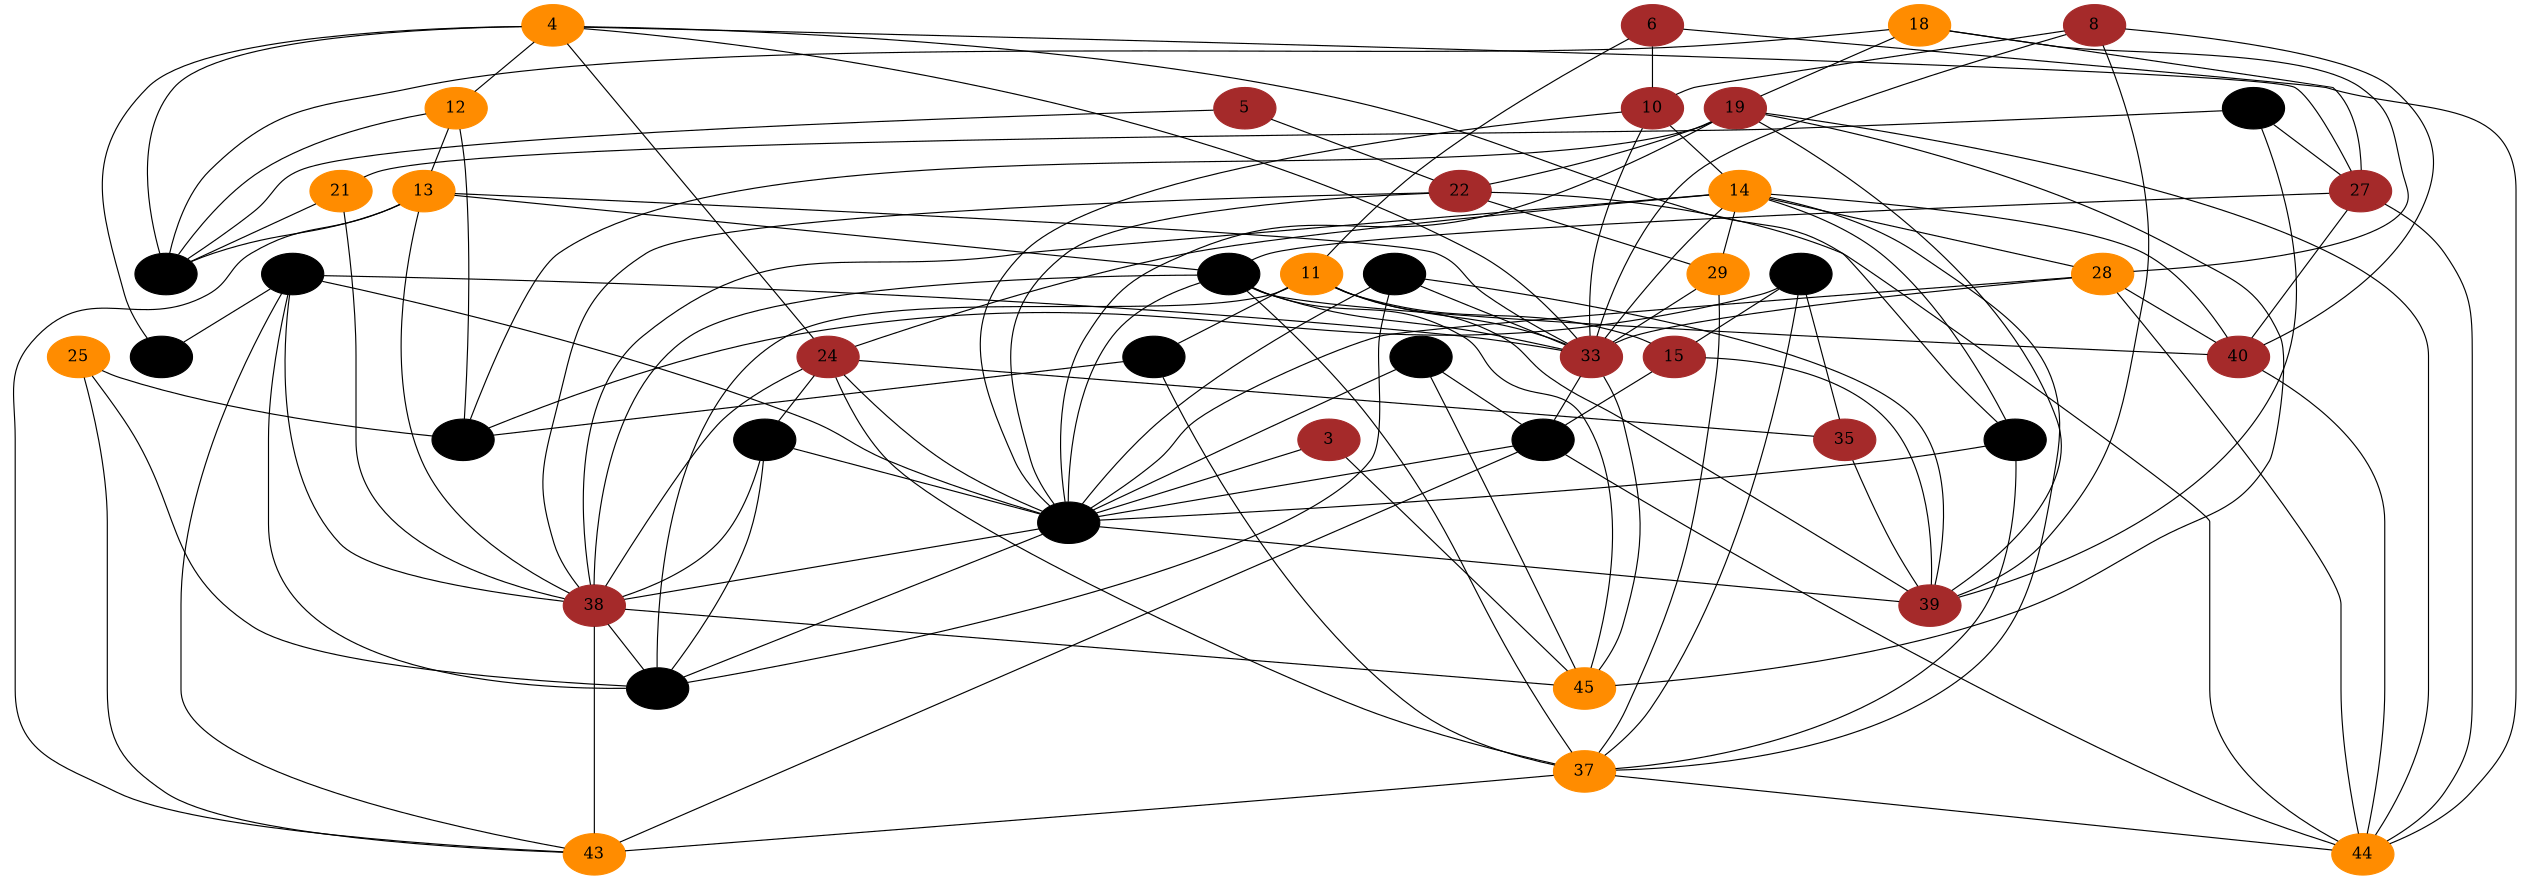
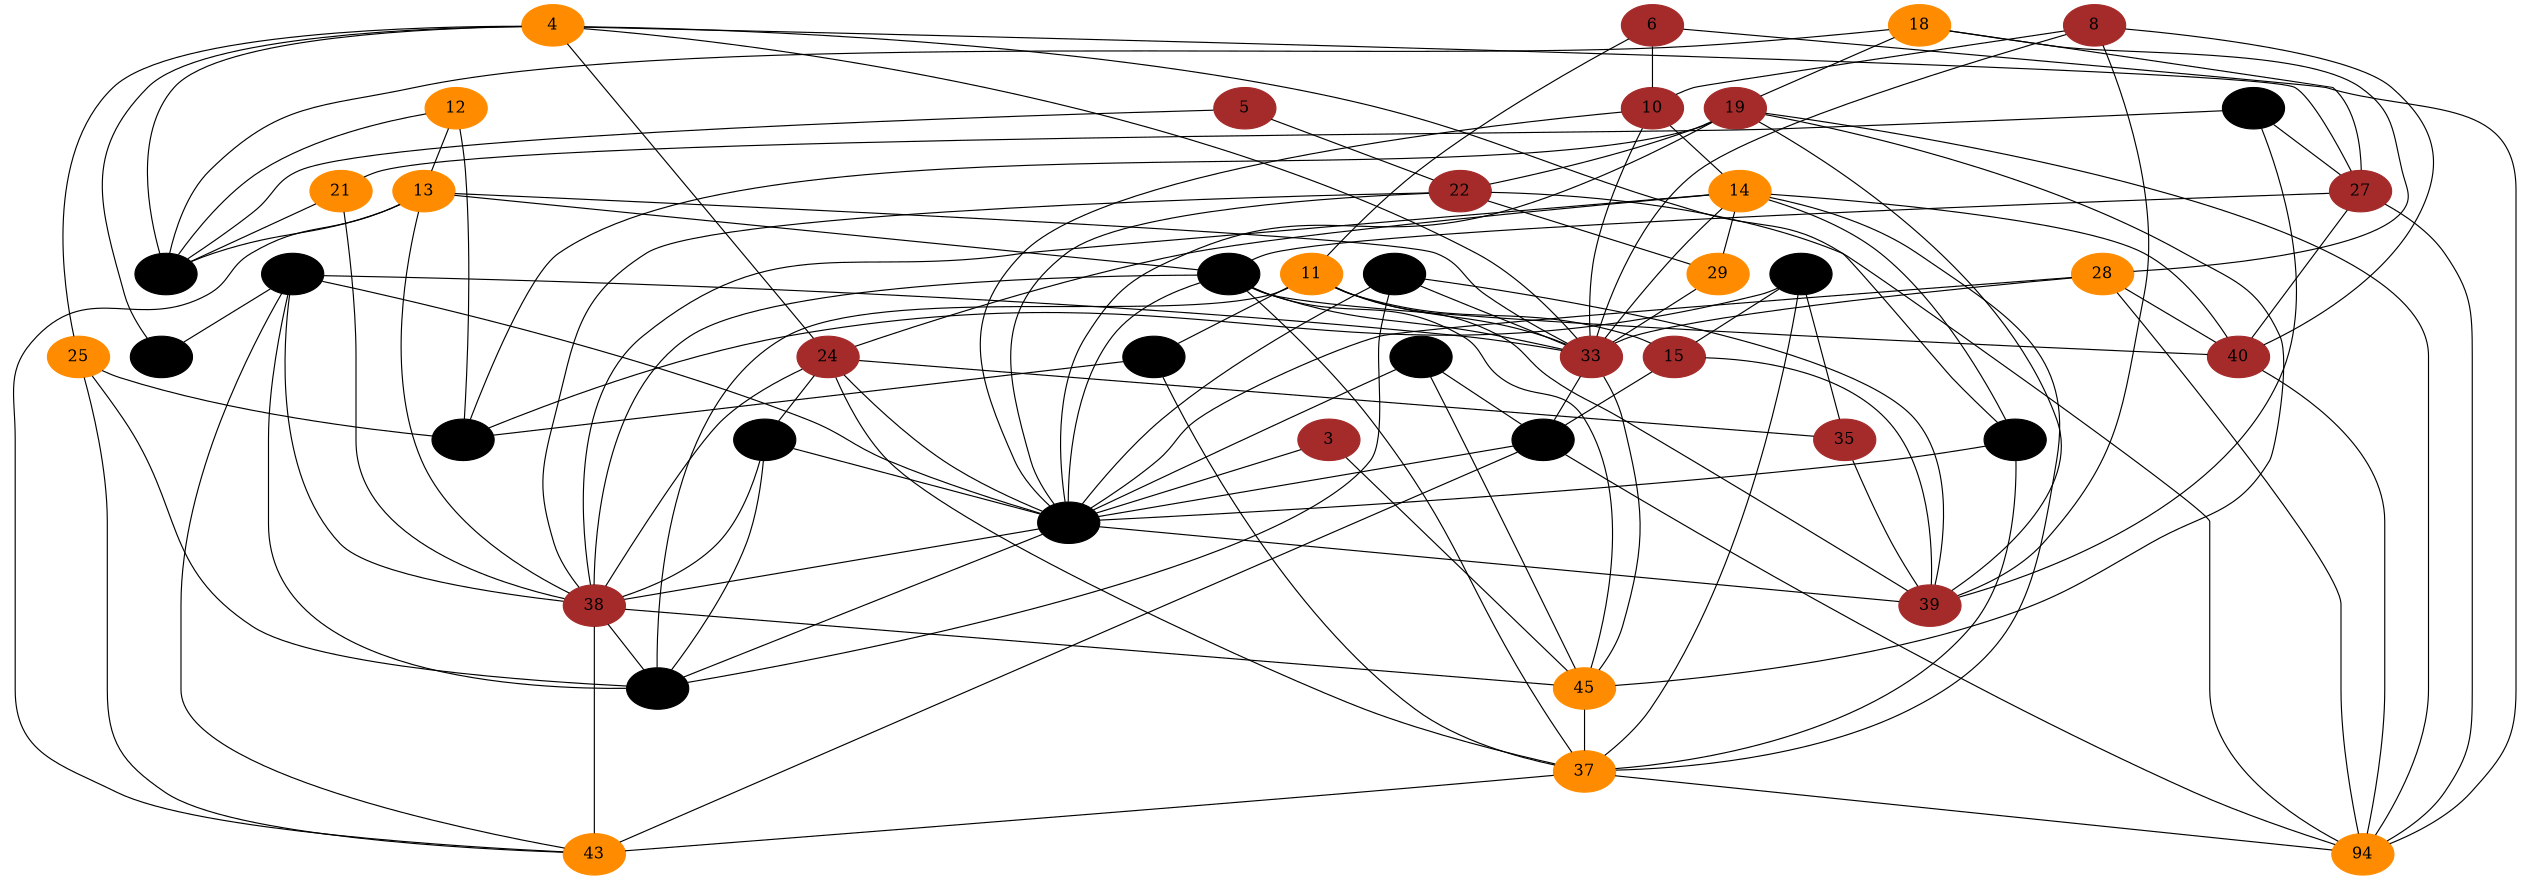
  graph {
    node [color=black style=filled]
    edge [weight=1.0]
    23
    36
    33 [color=brown]
    42
    39 [color=brown]
    25 [color=darkorange]
    43 [color=darkorange]
    26
    35 [color=brown]
    2
    34
    45 [color=darkorange]
-   44 [color=darkorange]
+   44 [color=darkorange label=94]
    38 [color=brown]
    3 [color=brown]
    4 [color=darkorange]
    12 [color=darkorange]
    17
    24 [color=brown]
    27 [color=brown]
    30
    41
    13 [color=darkorange]
    37 [color=darkorange]
    32
    40 [color=brown]
    31
    5 [color=brown]
    22 [color=brown]
    29 [color=darkorange]
    6 [color=brown]
    10 [color=brown]
    11 [color=darkorange]
    14 [color=darkorange]
    15 [color=brown]
    16
    7
    8 [color=brown]
    9
    28 [color=darkorange]
    18 [color=darkorange]
    19 [color=brown]
    20
    21 [color=darkorange]
    23 -- 36
    23 -- 33
    23 -- 42
    23 -- 39
    36 -- 42
    36 -- 39
    36 -- 38
    33 -- 34
    33 -- 45
    25 -- 42
    25 -- 43
    25 -- 26
    35 -- 39
    2 -- 36
    2 -- 34
    2 -- 45
    34 -- 36
    34 -- 43
    34 -- 44
    38 -- 42
    38 -- 43
    38 -- 45
    3 -- 36
    3 -- 45
    4 -- 33
-   4 -- 12
+   4 -- 25
    4 -- 17
    4 -- 24
    4 -- 27
    4 -- 30
    4 -- 41
    12 -- 26
    12 -- 41
    12 -- 13
    24 -- 36
    24 -- 35
    24 -- 38
    24 -- 37
    24 -- 32
    27 -- 44
    27 -- 40
    27 -- 31
    30 -- 36
    30 -- 37
    13 -- 33
    13 -- 43
    13 -- 38
    13 -- 41
    13 -- 31
    37 -- 43 [weight=2.0]
    37 -- 44
    32 -- 36
    32 -- 42
    32 -- 38
    40 -- 44
    31 -- 36
    31 -- 33
    31 -- 45
    31 -- 38
    31 -- 37
    31 -- 40
    5 -- 41
    5 -- 22
    22 -- 36
    22 -- 44
    22 -- 38
    22 -- 29
    29 -- 33
-   29 -- 37
+   45 -- 37
    6 -- 44
    6 -- 10
    6 -- 11
    10 -- 36
    10 -- 33
    10 -- 14
    11 -- 33
    11 -- 42
    11 -- 39
    11 -- 15
    11 -- 16
    14 -- 33
    14 -- 38
    14 -- 24
    14 -- 30
    14 -- 37
    14 -- 40
    14 -- 29
-   14 -- 28
    15 -- 39
    15 -- 34
    16 -- 26
    16 -- 37
    7 -- 36
    7 -- 33
    7 -- 42
    7 -- 43
    7 -- 38
    7 -- 17
    8 -- 33
    8 -- 39
    8 -- 40
    8 -- 10
    9 -- 26
    9 -- 35
    9 -- 37
    9 -- 15
    28 -- 36
    28 -- 33
    28 -- 44
    28 -- 40
    18 -- 27
    18 -- 41
    18 -- 28
    18 -- 19
    19 -- 36
    19 -- 39
    19 -- 26
    19 -- 45
    19 -- 44
    19 -- 22
    20 -- 39
    20 -- 27
    20 -- 21
    21 -- 38
    21 -- 41
  }
